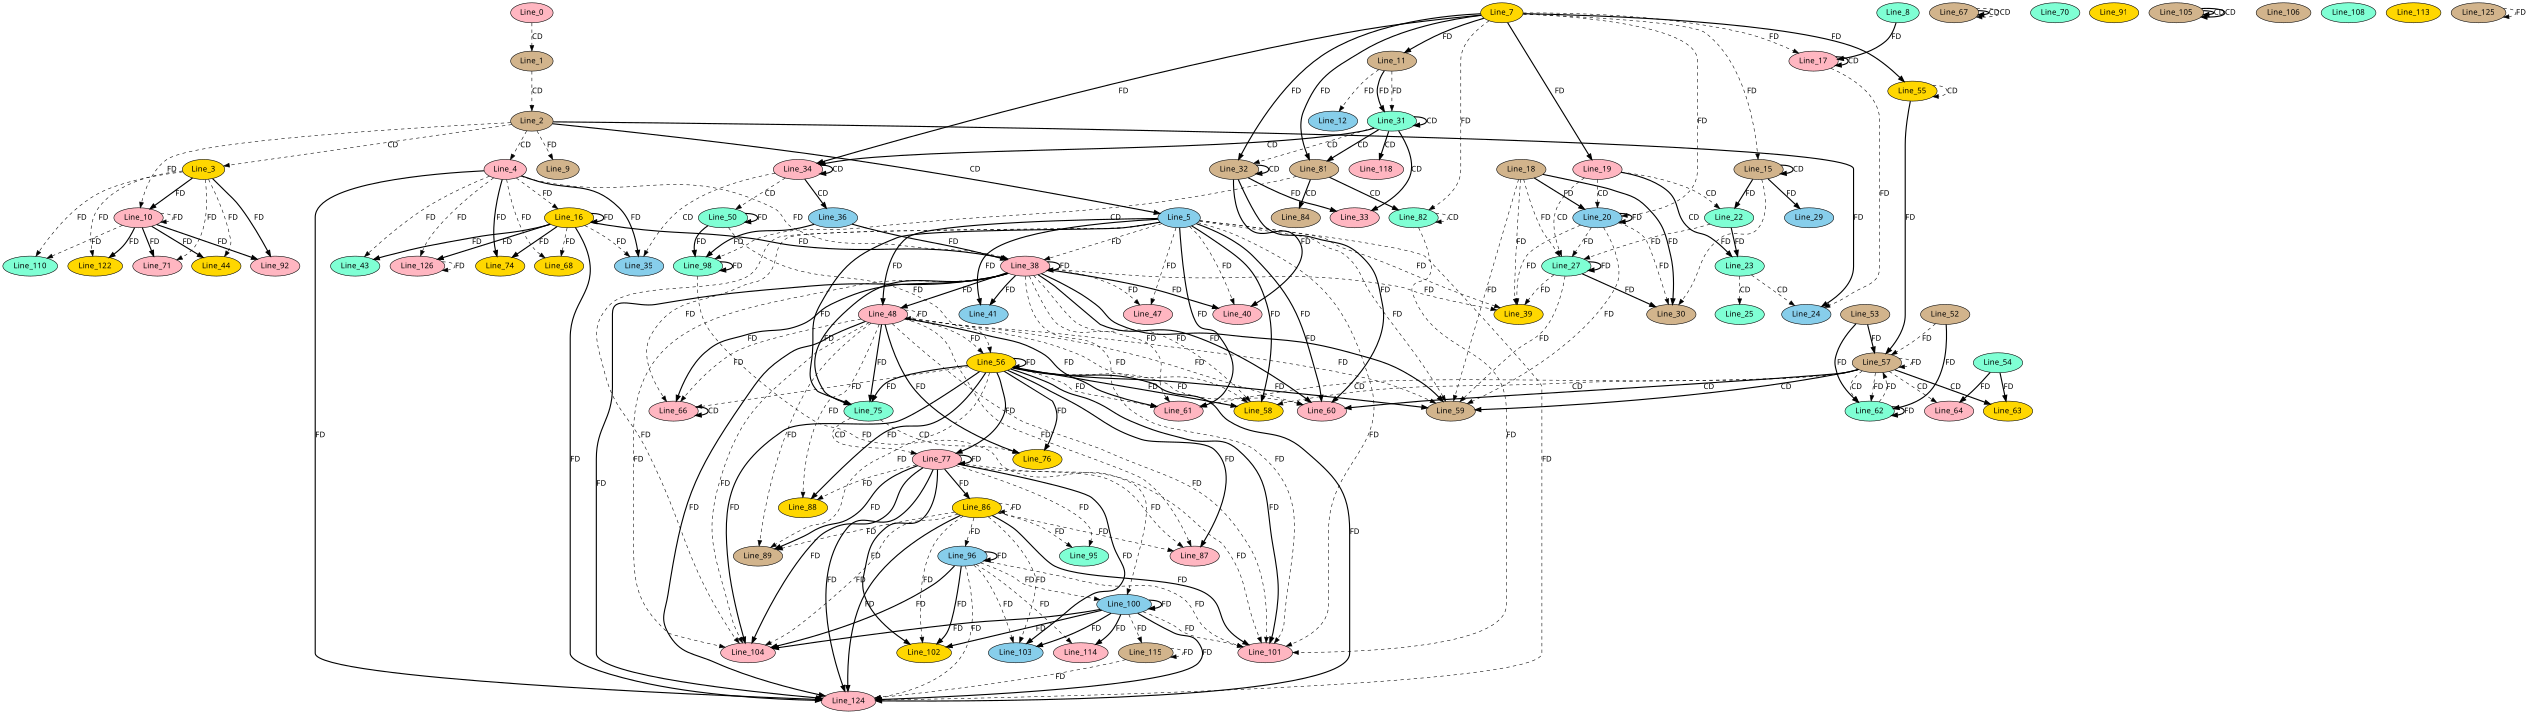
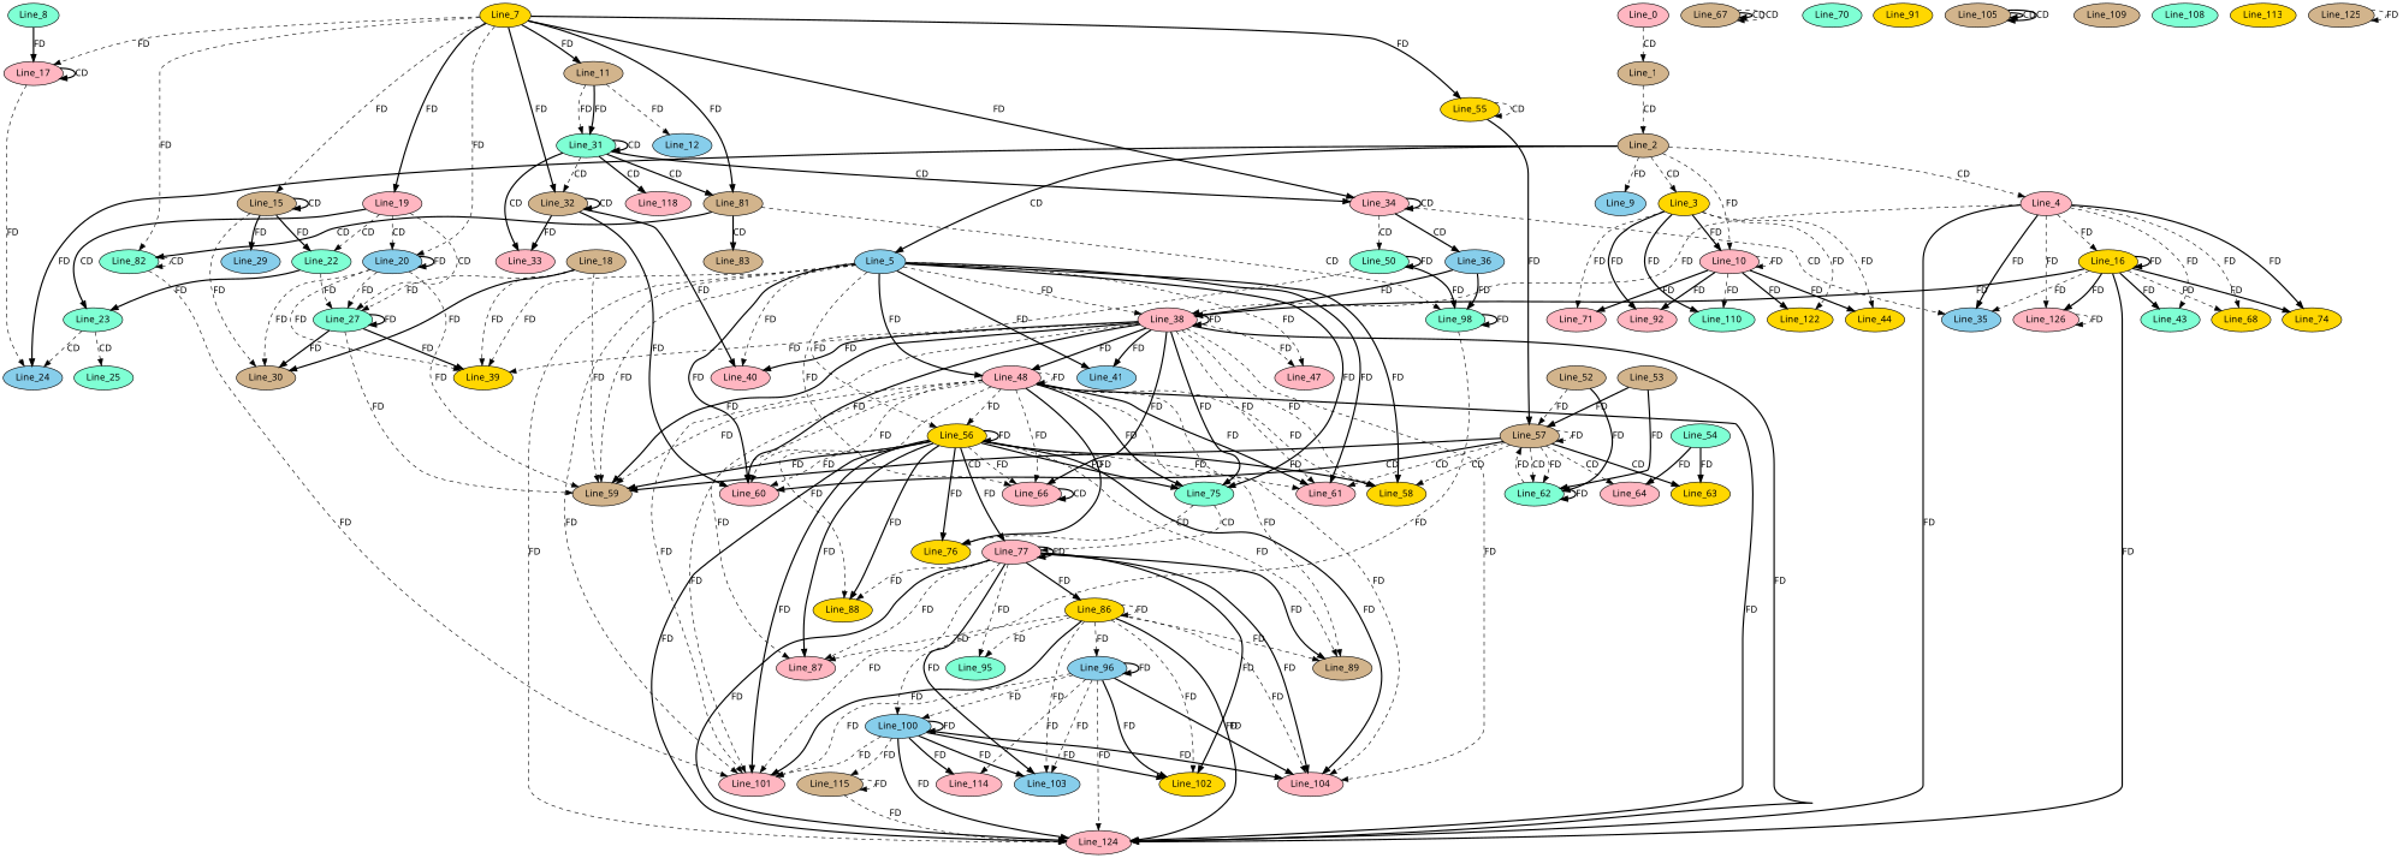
  digraph {
    fontname="Noto Sans"
    node [fillcolor=lightpink fontname="Noto Sans" style=filled]
    edge [fontname="Noto Sans" style=bold]
    Line_1 [fillcolor=tan]
    Line_0
    Line_2 [fillcolor=tan]
    Line_3 [fillcolor=gold]
    Line_4
    Line_5 [fillcolor=skyblue]
-   Line_9 [fillcolor=tan]
+   Line_9 [fillcolor=skyblue]
    Line_10
    Line_24 [fillcolor=skyblue]
    Line_44 [fillcolor=gold]
    Line_71
    Line_92
    Line_110 [fillcolor=aquamarine]
    Line_122 [fillcolor=gold]
    Line_16 [fillcolor=gold]
    Line_35 [fillcolor=skyblue]
    Line_38
    Line_43 [fillcolor=aquamarine]
    Line_68 [fillcolor=gold]
    Line_74 [fillcolor=gold]
    Line_124
    Line_126
    Line_39 [fillcolor=gold]
    Line_40
    Line_41 [fillcolor=skyblue]
    Line_47
    Line_48
    Line_58 [fillcolor=gold]
    Line_59 [fillcolor=tan]
    Line_60
    Line_61
    Line_66
    Line_75 [fillcolor=aquamarine]
    Line_101
    Line_104
    Line_56 [fillcolor=gold]
    Line_76 [fillcolor=gold]
    Line_87
    Line_88 [fillcolor=gold]
    Line_89 [fillcolor=tan]
    Line_77
    Line_7 [fillcolor=gold]
    Line_11 [fillcolor=tan]
    Line_15 [fillcolor=tan]
    Line_17
    Line_19
    Line_20 [fillcolor=skyblue]
    Line_32 [fillcolor=tan]
    Line_34
    Line_55 [fillcolor=gold]
    Line_81 [fillcolor=tan]
    Line_82 [fillcolor=aquamarine]
    Line_12 [fillcolor=skyblue]
    Line_31 [fillcolor=aquamarine]
    Line_22 [fillcolor=aquamarine]
    Line_29 [fillcolor=skyblue]
    Line_30 [fillcolor=tan]
    Line_23 [fillcolor=aquamarine]
    Line_27 [fillcolor=aquamarine]
    Line_33
    Line_36 [fillcolor=skyblue]
    Line_50 [fillcolor=aquamarine]
    Line_57 [fillcolor=tan]
    Line_98 [fillcolor=aquamarine]
-   Line_83 [fillcolor=tan label=Line_84]
+   Line_83 [fillcolor=tan]
    Line_118
    Line_8 [fillcolor=aquamarine]
    Line_25 [fillcolor=aquamarine]
    Line_18 [fillcolor=tan]
    Line_100 [fillcolor=skyblue]
    Line_62 [fillcolor=aquamarine]
    Line_63 [fillcolor=gold]
    Line_64
    Line_86 [fillcolor=gold]
    Line_95 [fillcolor=aquamarine]
    Line_102 [fillcolor=gold]
    Line_103 [fillcolor=skyblue]
    Line_52 [fillcolor=tan]
    Line_53 [fillcolor=tan]
    Line_54 [fillcolor=aquamarine]
    Line_67 [fillcolor=tan]
    Line_70 [fillcolor=aquamarine]
    Line_96 [fillcolor=skyblue]
    Line_114
    Line_91 [fillcolor=gold]
    Line_115 [fillcolor=tan]
    Line_105 [fillcolor=tan]
-   Line_106 [fillcolor=tan]
+   Line_106 [fillcolor=tan label=Line_109]
    Line_108 [fillcolor=aquamarine]
    Line_113 [fillcolor=gold]
    Line_125 [fillcolor=tan]
    Line_1 -> Line_2 [label=CD style=dashed]
    Line_0 -> Line_1 [label=CD style=dashed]
    Line_2 -> Line_3 [label=CD style=dashed]
    Line_2 -> Line_4 [label=CD style=dashed]
    Line_2 -> Line_5 [label=CD]
    Line_2 -> Line_9 [label=FD style=dashed]
    Line_2 -> Line_10 [label=FD style=dashed]
    Line_2 -> Line_24 [label=FD]
    Line_3 -> Line_10 [label=FD]
    Line_3 -> Line_44 [label=FD style=dashed]
    Line_3 -> Line_71 [label=FD style=dashed]
    Line_3 -> Line_92 [label=FD]
-   Line_3 -> Line_110 [label=FD style=dashed]
+   Line_3 -> Line_110 [label=FD]
    Line_3 -> Line_122 [label=FD style=dashed]
    Line_4 -> Line_16 [label=FD style=dashed]
    Line_4 -> Line_35 [label=FD]
    Line_4 -> Line_38 [label=FD style=dashed]
    Line_4 -> Line_43 [label=FD style=dashed]
    Line_4 -> Line_68 [label=FD style=dashed]
    Line_4 -> Line_74 [label=FD]
    Line_4 -> Line_124 [label=FD]
    Line_4 -> Line_126 [label=FD style=dashed]
    Line_5 -> Line_38 [label=FD style=dashed]
    Line_5 -> Line_124 [label=FD style=dashed]
    Line_5 -> Line_39 [label=FD style=dashed]
    Line_5 -> Line_40 [label=FD style=dashed]
    Line_5 -> Line_41 [label=FD]
    Line_5 -> Line_47 [label=FD style=dashed]
    Line_5 -> Line_48 [label=FD]
    Line_5 -> Line_58 [label=FD]
    Line_5 -> Line_59 [label=FD style=dashed]
    Line_5 -> Line_60 [label=FD]
    Line_5 -> Line_61 [label=FD]
    Line_5 -> Line_66 [label=FD style=dashed]
    Line_5 -> Line_75 [label=FD]
    Line_5 -> Line_101 [label=FD style=dashed]
-   Line_5 -> Line_104 [label=FD style=dashed]
    Line_10 -> Line_10 [label=FD style=dashed]
    Line_10 -> Line_44 [label=FD]
    Line_10 -> Line_71 [label=FD]
    Line_10 -> Line_92 [label=FD]
    Line_10 -> Line_110 [label=FD style=dashed]
    Line_10 -> Line_122 [label=FD]
    Line_16 -> Line_16 [label=FD]
    Line_16 -> Line_35 [label=FD style=dashed]
    Line_16 -> Line_38 [label=FD]
    Line_16 -> Line_43 [label=FD]
    Line_16 -> Line_68 [label=FD style=dashed]
    Line_16 -> Line_74 [label=FD]
    Line_16 -> Line_124 [label=FD]
    Line_16 -> Line_126 [label=FD]
    Line_38 -> Line_38 [label=FD]
    Line_38 -> Line_124 [label=FD]
    Line_38 -> Line_39 [label=FD style=dashed]
    Line_38 -> Line_40 [label=FD]
    Line_38 -> Line_41 [label=FD]
    Line_38 -> Line_47 [label=FD style=dashed]
    Line_38 -> Line_48 [label=FD]
    Line_38 -> Line_58 [label=FD style=dashed]
    Line_38 -> Line_59 [label=FD]
    Line_38 -> Line_60 [label=FD]
    Line_38 -> Line_61 [label=FD style=dashed]
    Line_38 -> Line_66 [label=FD]
    Line_38 -> Line_75 [label=FD]
    Line_38 -> Line_101 [label=FD style=dashed]
    Line_38 -> Line_104 [label=FD style=dashed]
    Line_126 -> Line_126 [label=FD style=dashed]
    Line_48 -> Line_124 [label=FD]
    Line_48 -> Line_48 [label=FD style=dashed]
    Line_48 -> Line_58 [label=FD style=dashed]
    Line_48 -> Line_59 [label=FD style=dashed]
    Line_48 -> Line_60 [label=FD style=dashed]
    Line_48 -> Line_61 [label=FD]
    Line_48 -> Line_66 [label=FD style=dashed]
    Line_48 -> Line_75 [label=FD]
    Line_48 -> Line_101 [label=FD style=dashed]
    Line_48 -> Line_104 [label=FD style=dashed]
    Line_48 -> Line_56 [label=FD style=dashed]
    Line_48 -> Line_76 [label=FD]
    Line_48 -> Line_87 [label=FD style=dashed]
    Line_48 -> Line_88 [label=FD style=dashed]
    Line_48 -> Line_89 [label=FD style=dashed]
    Line_66 -> Line_66 [label=CD]
    Line_75 -> Line_76 [label=CD style=dashed]
    Line_75 -> Line_77 [label=CD style=dashed]
    Line_56 -> Line_124 [label=FD]
    Line_56 -> Line_58 [label=FD]
    Line_56 -> Line_59 [label=FD]
    Line_56 -> Line_60 [label=FD style=dashed]
    Line_56 -> Line_61 [label=FD style=dashed]
    Line_56 -> Line_66 [label=FD style=dashed]
    Line_56 -> Line_75 [label=FD]
    Line_56 -> Line_101 [label=FD]
    Line_56 -> Line_104 [label=FD]
    Line_56 -> Line_56 [label=FD]
    Line_56 -> Line_76 [label=FD]
    Line_56 -> Line_87 [label=FD]
    Line_56 -> Line_88 [label=FD]
    Line_56 -> Line_89 [label=FD style=dashed]
    Line_56 -> Line_77 [label=FD]
    Line_77 -> Line_124 [label=FD]
    Line_77 -> Line_101 [label=FD style=dashed]
    Line_77 -> Line_104 [label=FD]
    Line_77 -> Line_87 [label=FD style=dashed]
    Line_77 -> Line_88 [label=FD style=dashed]
    Line_77 -> Line_89 [label=FD]
    Line_77 -> Line_77 [label=FD]
    Line_77 -> Line_86 [label=FD]
    Line_77 -> Line_95 [label=FD style=dashed]
    Line_77 -> Line_102 [label=FD]
    Line_77 -> Line_103 [label=FD]
    Line_7 -> Line_11 [label=FD]
    Line_7 -> Line_15 [label=FD style=dashed]
    Line_7 -> Line_17 [label=FD style=dashed]
    Line_7 -> Line_19 [label=FD]
    Line_7 -> Line_20 [label=FD style=dashed]
    Line_7 -> Line_32 [label=FD]
    Line_7 -> Line_34 [label=FD]
    Line_7 -> Line_55 [label=FD]
    Line_7 -> Line_81 [label=FD]
    Line_7 -> Line_82 [label=FD style=dashed]
    Line_11 -> Line_12 [label=FD style=dashed]
    Line_11 -> Line_31 [label=FD style=dashed]
    Line_11 -> Line_31 [label=FD]
    Line_15 -> Line_15 [label=CD]
    Line_15 -> Line_22 [label=FD]
    Line_15 -> Line_29 [label=FD]
    Line_15 -> Line_30 [label=FD style=dashed]
    Line_17 -> Line_24 [label=FD style=dashed]
    Line_17 -> Line_17 [label=CD]
    Line_19 -> Line_20 [label=CD style=dashed]
    Line_19 -> Line_22 [label=CD style=dashed]
    Line_19 -> Line_23 [label=CD]
    Line_19 -> Line_27 [label=CD style=dashed]
    Line_20 -> Line_39 [label=FD style=dashed]
    Line_20 -> Line_59 [label=FD style=dashed]
    Line_20 -> Line_20 [label=FD]
    Line_20 -> Line_30 [label=FD style=dashed]
    Line_20 -> Line_27 [label=FD style=dashed]
    Line_32 -> Line_40 [label=FD]
    Line_32 -> Line_60 [label=FD]
    Line_32 -> Line_32 [label=CD]
    Line_32 -> Line_33 [label=FD]
    Line_34 -> Line_35 [label=CD style=dashed]
    Line_34 -> Line_34 [label=CD]
    Line_34 -> Line_36 [label=CD]
    Line_34 -> Line_50 [label=CD style=dashed]
    Line_55 -> Line_55 [label=CD style=dashed]
    Line_55 -> Line_57 [label=FD]
    Line_81 -> Line_82 [label=CD]
    Line_81 -> Line_98 [label=CD style=dashed]
    Line_81 -> Line_83 [label=CD]
    Line_82 -> Line_101 [label=FD style=dashed]
    Line_82 -> Line_82 [label=CD style=dashed]
    Line_31 -> Line_32 [label=CD style=dashed]
    Line_31 -> Line_34 [label=CD]
    Line_31 -> Line_81 [label=CD]
    Line_31 -> Line_31 [label=CD]
    Line_31 -> Line_33 [label=CD]
    Line_31 -> Line_118 [label=CD]
    Line_22 -> Line_23 [label=FD]
    Line_22 -> Line_27 [label=FD style=dashed]
    Line_23 -> Line_24 [label=CD style=dashed]
    Line_23 -> Line_25 [label=CD style=dashed]
-   Line_27 -> Line_39 [label=FD style=dashed]
+   Line_27 -> Line_39 [label=FD]
    Line_27 -> Line_59 [label=FD style=dashed]
    Line_27 -> Line_30 [label=FD]
    Line_27 -> Line_27 [label=FD]
    Line_36 -> Line_38 [label=FD]
    Line_36 -> Line_98 [label=FD]
    Line_50 -> Line_56 [label=FD style=dashed]
    Line_50 -> Line_50 [label=FD]
    Line_50 -> Line_98 [label=FD]
    Line_57 -> Line_58 [label=CD style=dashed]
    Line_57 -> Line_59 [label=CD]
    Line_57 -> Line_60 [label=CD]
    Line_57 -> Line_61 [label=CD style=dashed]
    Line_57 -> Line_57 [label=FD style=dashed]
    Line_57 -> Line_62 [label=CD style=dashed]
    Line_57 -> Line_62 [label=FD style=dashed]
    Line_57 -> Line_63 [label=CD]
    Line_57 -> Line_64 [label=CD style=dashed]
    Line_98 -> Line_98 [label=FD]
    Line_98 -> Line_100 [label=FD style=dashed]
    Line_8 -> Line_17 [label=FD]
    Line_18 -> Line_39 [label=FD style=dashed]
    Line_18 -> Line_59 [label=FD style=dashed]
-   Line_18 -> Line_20 [label=FD]
    Line_18 -> Line_30 [label=FD]
    Line_18 -> Line_27 [label=FD style=dashed]
    Line_100 -> Line_124 [label=FD]
    Line_100 -> Line_101 [label=FD style=dashed]
    Line_100 -> Line_104 [label=FD]
    Line_100 -> Line_100 [label=FD]
    Line_100 -> Line_102 [label=FD]
    Line_100 -> Line_103 [label=FD]
    Line_100 -> Line_114 [label=FD]
    Line_100 -> Line_115 [label=FD style=dashed]
    Line_62 -> Line_57 [label=FD style=dashed]
    Line_62 -> Line_62 [label=FD]
    Line_86 -> Line_124 [label=FD]
    Line_86 -> Line_101 [label=FD]
    Line_86 -> Line_104 [label=FD style=dashed]
    Line_86 -> Line_87 [label=FD style=dashed]
    Line_86 -> Line_89 [label=FD style=dashed]
    Line_86 -> Line_86 [label=FD style=dashed]
    Line_86 -> Line_95 [label=FD style=dashed]
    Line_86 -> Line_102 [label=FD style=dashed]
    Line_86 -> Line_103 [label=FD style=dashed]
    Line_86 -> Line_96 [label=FD style=dashed]
    Line_52 -> Line_57 [label=FD style=dashed]
    Line_52 -> Line_62 [label=FD]
    Line_53 -> Line_57 [label=FD]
    Line_53 -> Line_62 [label=FD]
    Line_54 -> Line_63 [label=FD]
    Line_54 -> Line_64 [label=FD]
    Line_67 -> Line_67 [label=CD]
    Line_67 -> Line_67 [label=CD style=dashed]
    Line_96 -> Line_124 [label=FD style=dashed]
    Line_96 -> Line_101 [label=FD style=dashed]
    Line_96 -> Line_104 [label=FD]
    Line_96 -> Line_100 [label=FD style=dashed]
    Line_96 -> Line_102 [label=FD]
    Line_96 -> Line_103 [label=FD style=dashed]
    Line_96 -> Line_96 [label=FD]
    Line_96 -> Line_114 [label=FD style=dashed]
    Line_115 -> Line_124 [label=FD style=dashed]
    Line_115 -> Line_115 [label=FD style=dashed]
    Line_105 -> Line_105 [label=CD]
    Line_105 -> Line_105 [label=CD]
    Line_125 -> Line_125 [label=FD style=dashed]
  }
